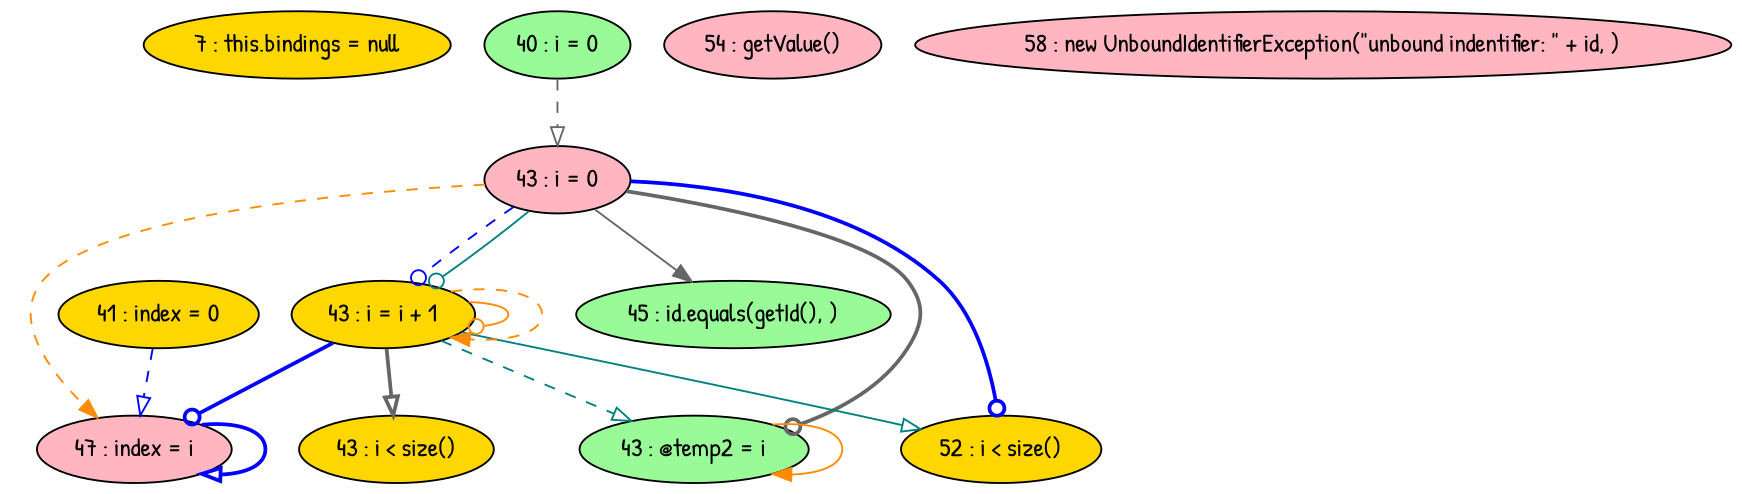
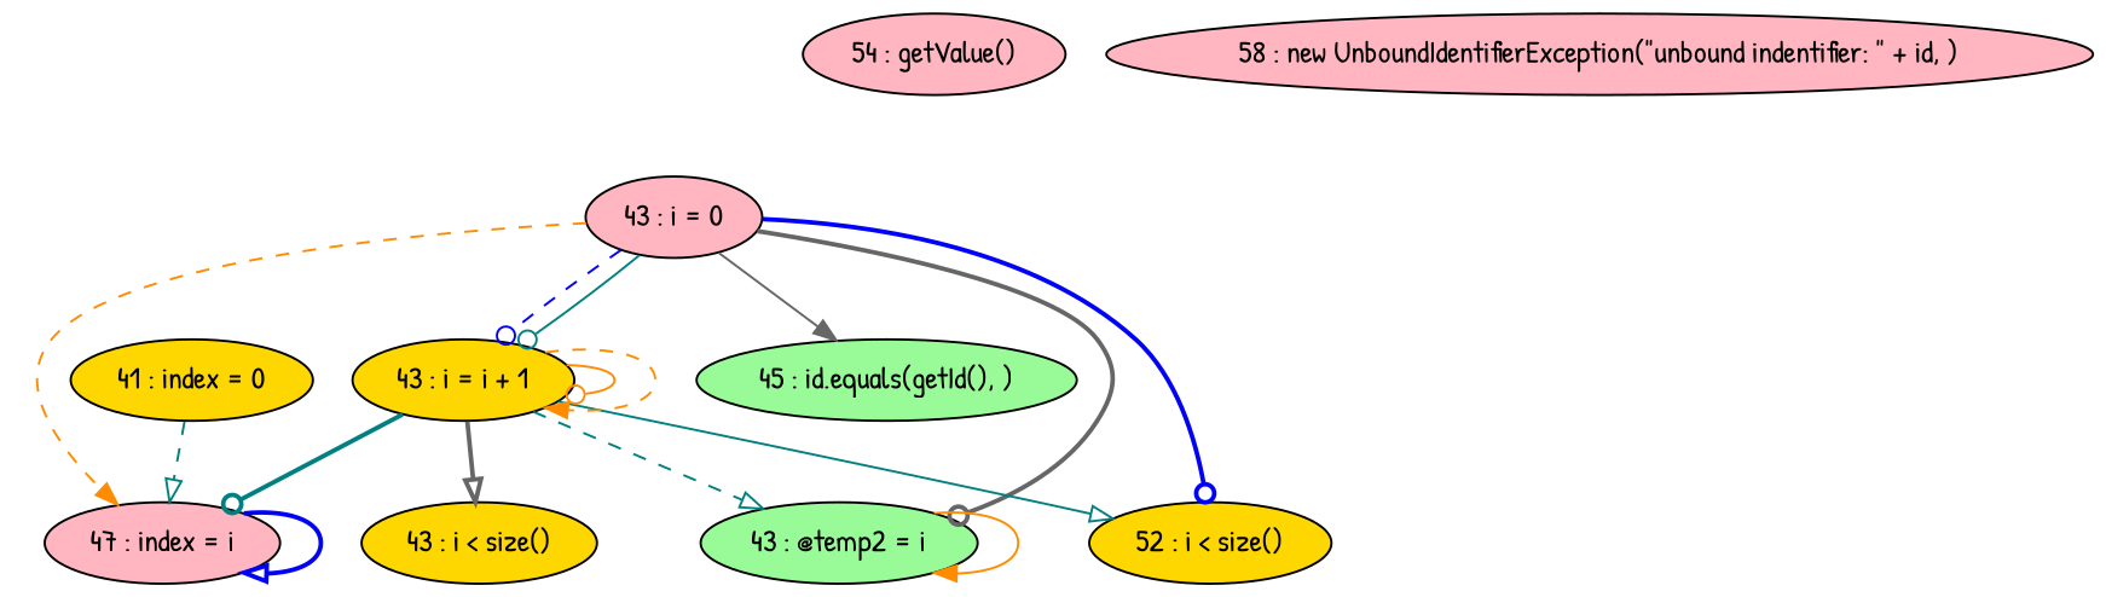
  digraph {
    fontname="Patrick Hand"
    node [fillcolor=gold fontname="Patrick Hand" style=filled]
    edge [arrowhead=onormal color=gray40 fontname="Patrick Hand" style=dashed]
-   "7 : this.bindings = null"
-   "40 : i = 0" [fillcolor=palegreen]
    "43 : i = 0" [fillcolor=lightpink]
    "47 : index = i" [fillcolor=lightpink]
    "52 : i < size()"
    "43 : @temp2 = i" [fillcolor=palegreen]
    "43 : i = i + 1"
    "45 : id.equals(getId(), )" [fillcolor=palegreen]
    "43 : i < size()"
    "41 : index = 0"
    "54 : getValue()" [fillcolor=lightpink]
    "58 : new UnboundIdentifierException(\"unbound indentifier: \" + id, )" [fillcolor=lightpink]
-   "40 : i = 0" -> "43 : i = 0"
    "43 : i = 0" -> "47 : index = i" [arrowhead=normal color=darkorange]
    "43 : i = 0" -> "52 : i < size()" [arrowhead=odot color=blue style=bold]
    "43 : i = 0" -> "43 : @temp2 = i" [arrowhead=odot style=bold]
    "43 : i = 0" -> "43 : i = i + 1" [arrowhead=odot color=blue]
    "43 : i = 0" -> "43 : i = i + 1" [arrowhead=odot color=teal style=solid]
    "43 : i = 0" -> "45 : id.equals(getId(), )" [arrowhead=normal style=solid]
    "47 : index = i" -> "47 : index = i" [color=blue style=bold]
    "43 : @temp2 = i" -> "43 : @temp2 = i" [arrowhead=normal color=darkorange style=solid]
-   "43 : i = i + 1" -> "47 : index = i" [arrowhead=odot color=blue style=bold]
+   "43 : i = i + 1" -> "47 : index = i" [arrowhead=odot color=teal style=bold]
    "43 : i = i + 1" -> "52 : i < size()" [color=teal style=solid]
    "43 : i = i + 1" -> "43 : @temp2 = i" [color=teal]
    "43 : i = i + 1" -> "43 : i = i + 1" [arrowhead=odot color=darkorange style=solid]
    "43 : i = i + 1" -> "43 : i = i + 1" [arrowhead=normal color=darkorange]
    "43 : i = i + 1" -> "43 : i < size()" [style=bold]
-   "41 : index = 0" -> "47 : index = i" [color=blue]
+   "41 : index = 0" -> "47 : index = i" [color=teal]
  }
